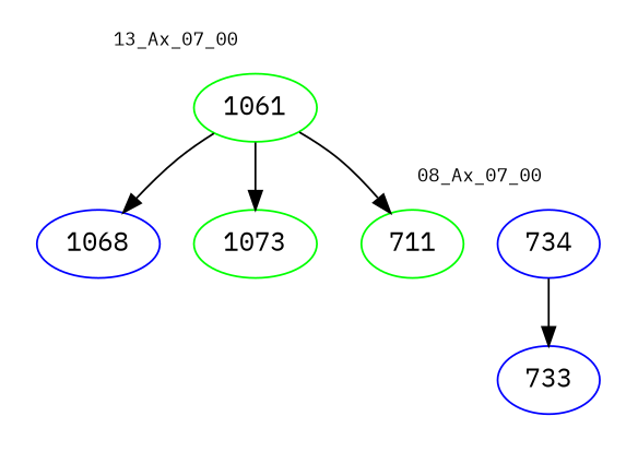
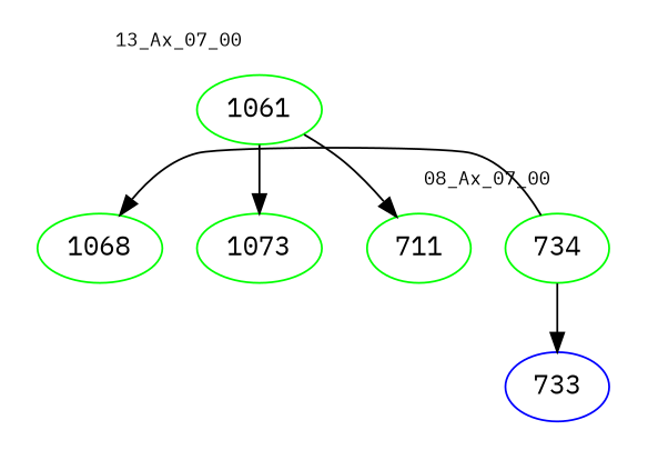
  digraph {
    fontname="IBM Plex Mono"
    node [color=green fontname="IBM Plex Mono"]
    edge [color=black fontname="IBM Plex Mono"]
-   n1 [color=blue label=734]
+   n1 [label=734]
    n2 [label=711]
    n3 [color=blue label=733]
    n4 [label=1061]
-   n5 [color=blue label=1068]
+   n5 [label=1068]
    n6 [label=1073]
    subgraph cluster_1 {
      color=white
      fontsize=10
      label="08_Ax_07_00"
      n1
      n2
      n3
    }
    subgraph cluster_2 {
      color=white
      fontsize=10
      label="13_Ax_07_00"
      n4
      n5
      n6
    }
    n1 -> n3
    n4 -> n2
-   n4 -> n5
+   n1 -> n5
    n4 -> n6
  }
